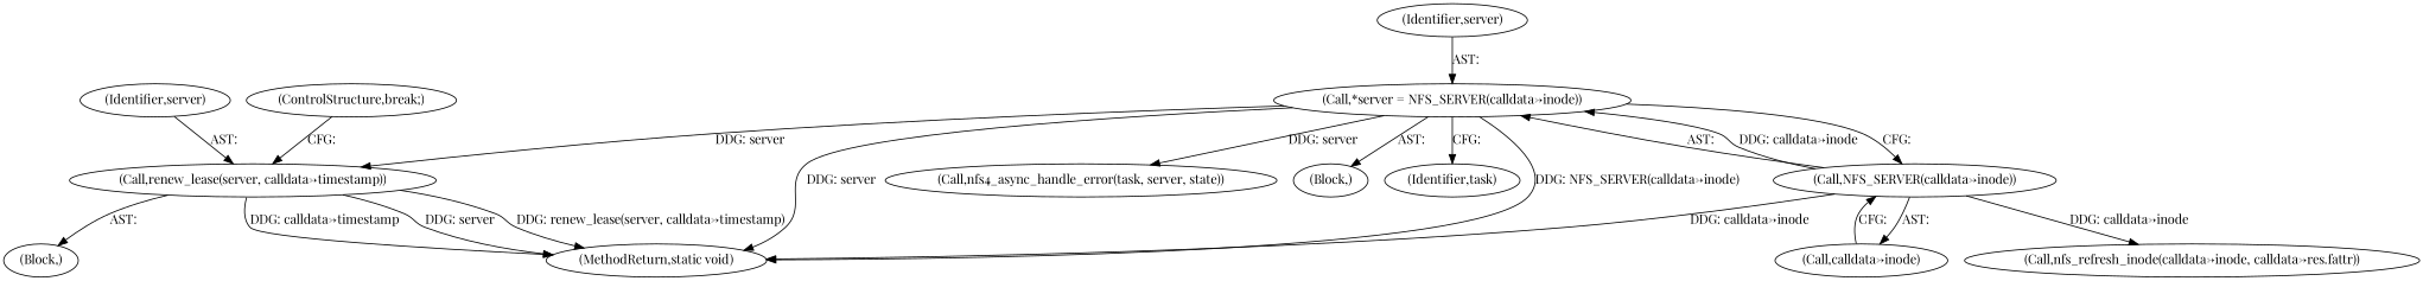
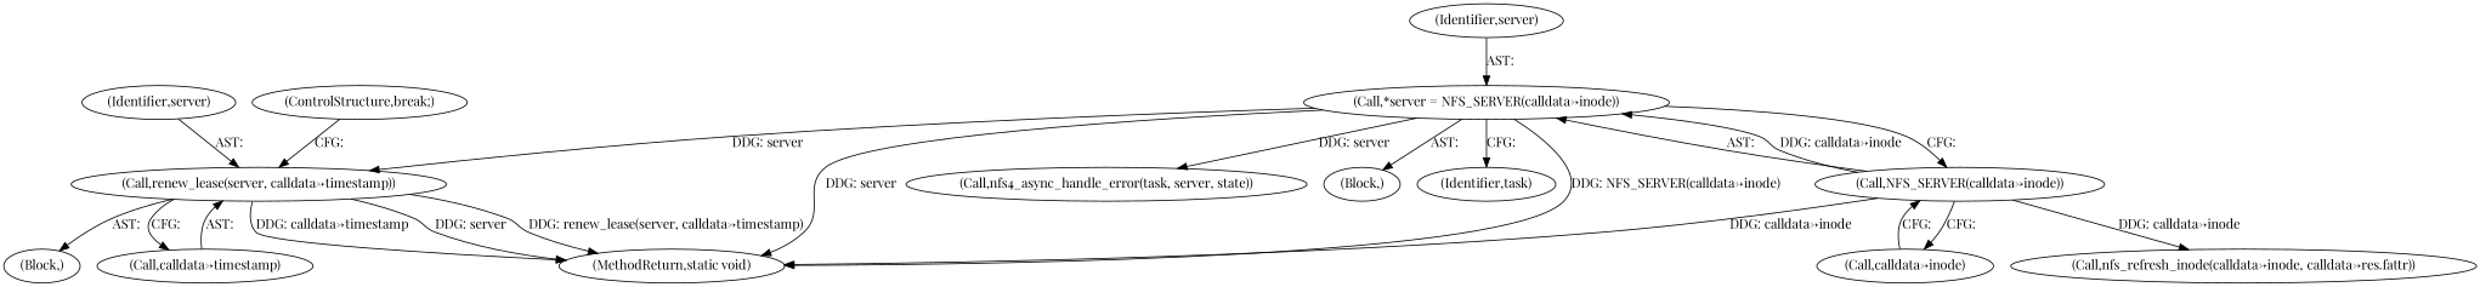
  digraph {
    fontname="Playfair Display"
    node [fontname="Playfair Display"]
    edge [fontname="Playfair Display"]
    n1 [label="(Call,renew_lease(server, calldata->timestamp))"]
+   n2 [label="(Call,calldata->timestamp)"]
    n3 [label="(MethodReturn,static void)"]
    n4 [label="(Block,)"]
    n5 [label="(Call,*server = NFS_SERVER(calldata->inode))"]
    n6 [label="(Call,NFS_SERVER(calldata->inode))"]
    n7 [label="(Call,nfs4_async_handle_error(task, server, state))"]
    n8 [label="(Block,)"]
    n9 [label="(Identifier,task)"]
    n10 [label="(Call,calldata->inode)"]
    n11 [label="(Call,nfs_refresh_inode(calldata->inode, calldata->res.fattr))"]
    n12 [label="(Identifier,server)"]
    n13 [label="(ControlStructure,break;)"]
    n14 [label="(Identifier,server)"]
+   n1 -> n2 [label="CFG: "]
    n1 -> n3 [label="DDG: server"]
    n1 -> n3 [label="DDG: renew_lease(server, calldata->timestamp)"]
    n1 -> n3 [label="DDG: calldata->timestamp"]
    n1 -> n4 [label="AST: "]
+   n2 -> n1 [label="AST: "]
    n5 -> n1 [label="DDG: server"]
    n5 -> n3 [label="DDG: server"]
    n5 -> n3 [label="DDG: NFS_SERVER(calldata->inode)"]
    n5 -> n6 [label="CFG: "]
    n5 -> n7 [label="DDG: server"]
    n5 -> n8 [label="AST: "]
    n5 -> n9 [label="CFG: "]
    n6 -> n3 [label="DDG: calldata->inode"]
    n6 -> n5 [label="AST: "]
    n6 -> n5 [label="DDG: calldata->inode"]
-   n6 -> n10 [label="AST: "]
+   n6 -> n10 [label="CFG: "]
    n6 -> n11 [label="DDG: calldata->inode"]
    n10 -> n6 [label="CFG: "]
    n12 -> n1 [label="AST: "]
    n13 -> n1 [label="CFG: "]
    n14 -> n5 [label="AST: "]
  }
